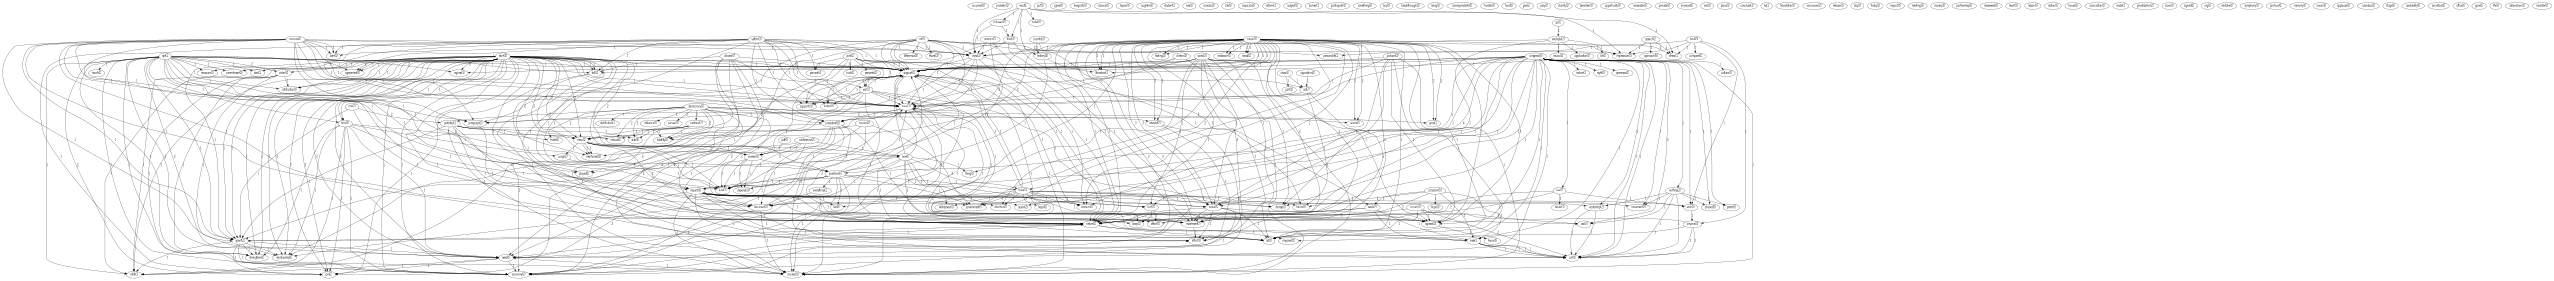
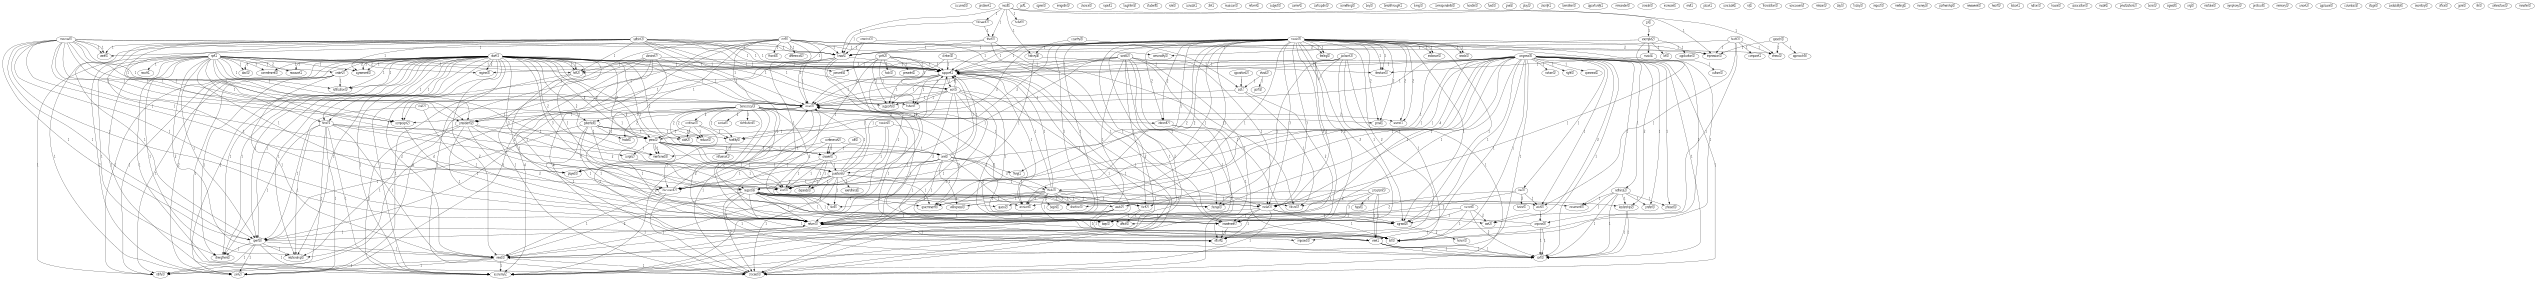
  digraph {
    fontname="Comic Neue"
    node [fontname="Comic Neue"]
    edge [fontname="Comic Neue"]
    n1 [label="occurred(1)"]
    n2 [label="problem(1)"]
    n3 [label="example(2)"]
    n4 [label="application(1)"]
    n5 [label="music(4)"]
    n6 [label="know(2)"]
    n7 [label="make(3)"]
    n8 [label="lot(1)"]
    n9 [label="culture(1)"]
    n10 [label="literature(1)"]
    n11 [label="go(1)"]
    n12 [label="support(1)"]
    n13 [label="issue(3)"]
    n14 [label="return(1)"]
    n15 [label="campaign(2)"]
    n16 [label="president(12)"]
    n17 [label="uranium(1)"]
    n18 [label="investment(7)"]
    n19 [label="effort(1)"]
    n20 [label="economy(2)"]
    n21 [label="list(1)"]
    n22 [label="agreed(2)"]
    n23 [label="need(1)"]
    n24 [label="proceed(1)"]
    n25 [label="war(5)"]
    n26 [label="fosters(1)"]
    n27 [label="supports(1)"]
    n28 [label="spent(2)"]
    n29 [label="imposed(1)"]
    n30 [label="press(1)"]
    n31 [label="relationship(1)"]
    n32 [label="kind(3)"]
    n33 [label="honor(1)"]
    n34 [label="show(2)"]
    n35 [label="aid(7)"]
    n36 [label="part(2)"]
    n37 [label="future(2)"]
    n38 [label="put(1)"]
    n39 [label="agree(1)"]
    n40 [label="democracy(3)"]
    n41 [label="influence(1)"]
    n42 [label="continue(2)"]
    n43 [label="potential(1)"]
    n44 [label="survive(1)"]
    n45 [label="reduce(1)"]
    n46 [label="distribution(1)"]
    n47 [label="trade(1)"]
    n48 [label="side(2)"]
    n49 [label="seems(1)"]
    n50 [label="hostility(1)"]
    n51 [label="grow(1)"]
    n52 [label="interest(2)"]
    n53 [label="discussed(2)"]
    n54 [label="corps(2)"]
    n55 [label="answer(1)"]
    n56 [label="one(1)"]
    n57 [label="mentioned(3)"]
    n58 [label="strengthen(1)"]
    n59 [label="ratify(1)"]
    n60 [label="join(2)"]
    n61 [label="speech(2)"]
    n62 [label="approach(5)"]
    n63 [label="stress(1)"]
    n64 [label="impression(1)"]
    n65 [label="emigrate(1)"]
    n66 [label="chance(1)"]
    n67 [label="hoped(1)"]
    n68 [label="laughter(2)"]
    n69 [label="student(1)"]
    n70 [label="npt(1)"]
    n71 [label="reach(1)"]
    n72 [label="regime(3)"]
    n73 [label="commitment(1)"]
    n74 [label="deal(1)"]
    n75 [label="reassure(1)"]
    n76 [label="question(6)"]
    n77 [label="order(2)"]
    n78 [label="time(3)"]
    n79 [label="regard(6)"]
    n80 [label="ratification(1)"]
    n81 [label="agreement(1)"]
    n82 [label="tell(2)"]
    n83 [label="think(3)"]
    n84 [label="depends(1)"]
    n85 [label="feel(1)"]
    n86 [label="everything(1)"]
    n87 [label="government(5)"]
    n88 [label="movement(2)"]
    n89 [label="fact(2)"]
    n90 [label="guess(2)"]
    n91 [label="leadership(2)"]
    n92 [label="change(1)"]
    n93 [label="sort(1)"]
    n94 [label="see(2)"]
    n95 [label="wish(1)"]
    n96 [label="keep(1)"]
    n97 [label="willingness(1)"]
    n98 [label="direction(1)"]
    n99 [label="begin(1)"]
    n100 [label="affect(1)"]
    n101 [label="role(1)"]
    n102 [label="canada(1)"]
    n103 [label="opposition(2)"]
    n104 [label="country(3)"]
    n105 [label="history(4)"]
    n106 [label="congress(5)"]
    n107 [label="nature(1)"]
    n108 [label="right(1)"]
    n109 [label="law(3)"]
    n110 [label="nothing(2)"]
    n111 [label="phased(1)"]
    n112 [label="openness(1)"]
    n113 [label="prefer(1)"]
    n114 [label="desire(1)"]
    n115 [label="anyone(3)"]
    n116 [label="view(1)"]
    n117 [label="cite(1)"]
    n118 [label="musician(1)"]
    n119 [label="reform(1)"]
    n120 [label="conference(2)"]
    n121 [label="played(1)"]
    n122 [label="thing(1)"]
    n123 [label="subject(1)"]
    n124 [label="barrier(1)"]
    n125 [label="participate(1)"]
    n126 [label="york(2)"]
    n127 [label="took(1)"]
    n128 [label="prevents(1)"]
    n129 [label="percent(4)"]
    n130 [label="something(1)"]
    n131 [label="boy(1)"]
    n132 [label="read(1)"]
    n133 [label="ballet(1)"]
    n134 [label="followed(2)"]
    n135 [label="tried(1)"]
    n136 [label="program(5)"]
    n137 [label="week(2)"]
    n138 [label="hope(1)"]
    n139 [label="mr(5)"]
    n140 [label="difference(2)"]
    n141 [label="personality(1)"]
    n142 [label="thank(3)"]
    n143 [label="went(1)"]
    n144 [label="breakthrough(1)"]
    n145 [label="start(3)"]
    n146 [label="living(1)"]
    n147 [label="correspondents(1)"]
    n148 [label="handle(1)"]
    n149 [label="fund(1)"]
    n150 [label="give(2)"]
    n151 [label="play(1)"]
    n152 [label="risk(2)"]
    n153 [label="charity(1)"]
    n154 [label="bernstein(1)"]
    n155 [label="opportunity(1)"]
    n156 [label="remainder(1)"]
    n157 [label="provide(1)"]
    n158 [label="moscow(1)"]
    n159 [label="increase(1)"]
    n160 [label="end(1)"]
    n161 [label="place(1)"]
    n162 [label="bush(3)"]
    n163 [label="compare(1)"]
    n164 [label="conclude(1)"]
    n165 [label="hq(1)"]
    n166 [label="translation(1)"]
    n167 [label="vancouver(2)"]
    n168 [label="release(1)"]
    n169 [label="day(1)"]
    n170 [label="today(1)"]
    n171 [label="impact(1)"]
    n172 [label="pdt(1)"]
    n173 [label="meeting(1)"]
    n174 [label="money(3)"]
    n175 [label="america(3)"]
    n176 [label="partnership(1)"]
    n177 [label="newsweek(1)"]
    n178 [label="heart(1)"]
    n179 [label="vanik(2)"]
    n180 [label="lisbon(1)"]
    n181 [label="nation(1)"]
    n182 [label="russia(3)"]
    n183 [label="feeling(1)"]
    n184 [label="endeavor(1)"]
    n185 [label="needs(1)"]
    n186 [label="house(1)"]
    n187 [label="association(1)"]
    n188 [label="yeltsin(3)"]
    n189 [label="made(1)"]
    n190 [label="privatization(2)"]
    n191 [label="boris(1)"]
    n192 [label="signed(1)"]
    n193 [label="ukraine(7)"]
    n194 [label="org(1)"]
    n195 [label="jackson(3)"]
    n196 [label="mistake(1)"]
    n197 [label="clinton(2)"]
    n198 [label="symphony(1)"]
    n199 [label="protocol(1)"]
    n200 [label="memory(1)"]
    n201 [label="union(2)"]
    n202 [label="applause(1)"]
    n203 [label="columbia(2)"]
    n204 [label="stage(1)"]
    n205 [label="availability(1)"]
    n206 [label="cocom(1)"]
    n207 [label="russian(1)"]
    n208 [label="secretary(1)"]
    n209 [label="office(1)"]
    n210 [label="gore(1)"]
    n211 [label="life(1)"]
    n212 [label="akhmatova(1)"]
    n213 [label="minister(1)"]
    n3 -> n4 [label=1]
    n3 -> n5 [label=1]
    n3 -> n6 [label=1]
    n3 -> n7 [label=1]
    n3 -> n8 [label=1]
    n5 -> n9 [label=1]
    n5 -> n10 [label=1]
    n6 -> n12 [label=1]
    n6 -> n13 [label=1]
    n6 -> n14 [label=1]
    n6 -> n15 [label=1]
    n6 -> n16 [label=1]
    n6 -> n17 [label=1]
    n7 -> n14 [label=1]
    n7 -> n18 [label=1]
    n7 -> n19 [label=1]
    n7 -> n20 [label=1]
    n7 -> n21 [label=1]
    n7 -> n22 [label=1]
    n11 -> n3 [label=1]
    n12 -> n13 [label=1]
    n12 -> n17 [label=1]
    n12 -> n23 [label=1]
    n12 -> n24 [label=1]
    n12 -> n24 [label=1]
    n12 -> n25 [label=1]
    n12 -> n26 [label=1]
    n12 -> n27 [label=1]
    n12 -> n27 [label=1]
    n13 -> n14 [label=1]
    n13 -> n15 [label=1]
    n13 -> n16 [label=1]
    n13 -> n24 [label=1]
    n14 -> n21 [label=1]
    n14 -> n28 [label=1]
    n14 -> n29 [label=1]
    n15 -> n14 [label=1]
    n16 -> n14 [label=2]
    n16 -> n20 [label=1]
    n16 -> n21 [label=1]
    n16 -> n22 [label=1]
    n16 -> n30 [label=1]
    n16 -> n31 [label=1]
    n16 -> n32 [label=2]
    n18 -> n19 [label=1]
    n22 -> n33 [label=2]
    n23 -> n20 [label=1]
    n23 -> n24 [label=1]
    n23 -> n59 [label=1]
    n23 -> n60 [label=1]
    n25 -> n7 [label=1]
    n25 -> n12 [label=1]
    n25 -> n13 [label=1]
    n25 -> n14 [label=2]
    n25 -> n21 [label=1]
    n25 -> n22 [label=1]
    n25 -> n23 [label=1]
    n25 -> n24 [label=1]
    n25 -> n26 [label=1]
    n25 -> n27 [label=1]
    n28 -> n14 [label=1]
    n28 -> n20 [label=1]
    n28 -> n23 [label=1]
    n28 -> n31 [label=1]
    n28 -> n58 [label=1]
    n28 -> n59 [label=1]
    n28 -> n60 [label=1]
    n30 -> n32 [label=1]
    n30 -> n32 [label=1]
    n30 -> n53 [label=1]
    n30 -> n54 [label=1]
    n30 -> n55 [label=3]
    n30 -> n55 [label=3]
    n30 -> n56 [label=1]
    n30 -> n57 [label=1]
    n30 -> n57 [label=1]
    n34 -> n35 [label=1]
    n34 -> n36 [label=1]
    n35 -> n13 [label=1]
    n35 -> n18 [label=2]
    n35 -> n37 [label=1]
    n40 -> n7 [label=2]
    n40 -> n18 [label=2]
    n40 -> n19 [label=2]
    n40 -> n20 [label=2]
-   n40 -> n41 [label=1]
+   n50 -> n41 [label=1]
    n40 -> n42 [label=2]
    n40 -> n43 [label=2]
    n40 -> n44 [label=2]
    n40 -> n45 [label=2]
    n40 -> n46 [label=1]
    n40 -> n47 [label=2]
    n40 -> n48 [label=2]
    n40 -> n49 [label=2]
    n40 -> n50 [label=2]
    n40 -> n51 [label=2]
    n40 -> n52 [label=2]
    n42 -> n19 [label=1]
    n42 -> n30 [label=1]
    n42 -> n45 [label=1]
    n42 -> n48 [label=1]
    n42 -> n50 [label=1]
    n43 -> n14 [label=1]
    n43 -> n18 [label=1]
    n43 -> n19 [label=1]
    n43 -> n28 [label=1]
    n43 -> n45 [label=1]
    n43 -> n47 [label=1]
    n43 -> n48 [label=1]
    n43 -> n50 [label=1]
    n52 -> n19 [label=1]
    n52 -> n20 [label=1]
    n53 -> n13 [label=1]
    n53 -> n23 [label=1]
    n53 -> n24 [label=1]
    n54 -> n32 [label=1]
    n55 -> n32 [label=1]
    n55 -> n32 [label=1]
    n55 -> n76 [label=1]
    n55 -> n84 [label=1]
    n55 -> n84 [label=1]
    n56 -> n12 [label=1]
    n56 -> n12 [label=1]
    n56 -> n17 [label=1]
    n56 -> n53 [label=1]
    n56 -> n83 [label=2]
    n56 -> n96 [label=1]
    n56 -> n97 [label=1]
    n56 -> n98 [label=1]
    n56 -> n100 [label=1]
    n56 -> n121 [label=1]
    n56 -> n122 [label=1]
    n61 -> n62 [label=1]
    n61 -> n63 [label=1]
    n61 -> n64 [label=1]
    n70 -> n12 [label=1]
    n70 -> n12 [label=1]
    n70 -> n13 [label=1]
    n70 -> n20 [label=1]
    n70 -> n23 [label=2]
    n70 -> n24 [label=1]
    n70 -> n28 [label=1]
    n70 -> n31 [label=1]
    n70 -> n53 [label=1]
    n70 -> n58 [label=1]
    n70 -> n59 [label=1]
    n70 -> n60 [label=2]
    n70 -> n71 [label=1]
    n70 -> n72 [label=2]
    n70 -> n73 [label=1]
    n70 -> n74 [label=1]
    n70 -> n75 [label=1]
    n70 -> n76 [label=1]
    n70 -> n77 [label=2]
    n70 -> n78 [label=1]
    n70 -> n79 [label=1]
    n70 -> n80 [label=1]
    n70 -> n81 [label=1]
    n70 -> n82 [label=1]
    n76 -> n12 [label=1]
    n76 -> n12 [label=1]
    n76 -> n13 [label=1]
    n76 -> n23 [label=1]
    n76 -> n24 [label=1]
    n76 -> n32 [label=1]
-   n86 -> n53 [label=1]
+   n76 -> n53 [label=1]
    n76 -> n79 [label=1]
    n76 -> n83 [label=1]
    n76 -> n84 [label=1]
    n76 -> n85 [label=1]
    n76 -> n86 [label=1]
    n76 -> n87 [label=1]
    n77 -> n20 [label=1]
    n77 -> n23 [label=1]
    n77 -> n58 [label=1]
    n77 -> n59 [label=1]
    n77 -> n80 [label=1]
    n78 -> n20 [label=1]
    n78 -> n23 [label=1]
    n78 -> n30 [label=1]
    n78 -> n31 [label=1]
    n78 -> n32 [label=1]
    n78 -> n54 [label=1]
    n78 -> n58 [label=1]
    n78 -> n59 [label=1]
    n78 -> n60 [label=1]
    n79 -> n7 [label=1]
    n79 -> n14 [label=1]
    n79 -> n21 [label=1]
    n79 -> n22 [label=1]
    n79 -> n23 [label=2]
    n79 -> n24 [label=2]
    n79 -> n85 [label=1]
    n79 -> n87 [label=1]
    n79 -> n88 [label=1]
    n79 -> n89 [label=1]
    n79 -> n90 [label=1]
    n79 -> n91 [label=1]
    n79 -> n92 [label=1]
    n79 -> n93 [label=1]
    n79 -> n93 [label=1]
    n79 -> n94 [label=1]
    n82 -> n18 [label=1]
    n82 -> n60 [label=1]
    n83 -> n12 [label=1]
    n83 -> n12 [label=1]
    n83 -> n17 [label=1]
    n83 -> n37 [label=1]
    n83 -> n85 [label=1]
    n83 -> n87 [label=1]
    n83 -> n89 [label=1]
    n83 -> n92 [label=1]
    n83 -> n95 [label=1]
    n83 -> n96 [label=1]
    n83 -> n97 [label=1]
    n83 -> n98 [label=1]
    n83 -> n99 [label=1]
    n89 -> n96 [label=1]
    n89 -> n100 [label=1]
    n91 -> n93 [label=1]
    n91 -> n93 [label=1]
    n95 -> n115 [label=1]
    n103 -> n35 [label=1]
    n104 -> n35 [label=1]
    n104 -> n105 [label=1]
    n105 -> n10 [label=1]
    n105 -> n32 [label=1]
    n106 -> n7 [label=1]
    n106 -> n12 [label=1]
    n106 -> n12 [label=1]
    n106 -> n13 [label=1]
    n106 -> n14 [label=1]
    n106 -> n14 [label=1]
    n106 -> n21 [label=1]
    n106 -> n22 [label=1]
    n106 -> n23 [label=1]
    n106 -> n24 [label=1]
    n106 -> n29 [label=1]
    n106 -> n53 [label=1]
    n106 -> n72 [label=1]
    n106 -> n76 [label=1]
    n106 -> n79 [label=4]
    n106 -> n83 [label=1]
    n106 -> n88 [label=1]
    n106 -> n89 [label=1]
    n106 -> n90 [label=1]
    n106 -> n91 [label=2]
    n106 -> n92 [label=1]
    n106 -> n93 [label=1]
    n106 -> n93 [label=1]
    n106 -> n94 [label=2]
    n106 -> n95 [label=1]
    n106 -> n107 [label=1]
    n106 -> n108 [label=1]
    n106 -> n109 [label=1]
    n106 -> n110 [label=1]
    n106 -> n111 [label=1]
    n106 -> n112 [label=1]
    n106 -> n113 [label=1]
    n109 -> n95 [label=1]
    n109 -> n96 [label=2]
    n109 -> n100 [label=2]
    n109 -> n114 [label=2]
    n110 -> n88 [label=1]
    n110 -> n91 [label=1]
    n110 -> n93 [label=1]
    n110 -> n93 [label=1]
    n110 -> n94 [label=1]
    n110 -> n111 [label=1]
    n110 -> n113 [label=1]
    n115 -> n13 [label=1]
    n115 -> n93 [label=1]
    n115 -> n93 [label=1]
    n115 -> n116 [label=1]
    n116 -> n13 [label=1]
    n116 -> n13 [label=1]
    n116 -> n93 [label=1]
    n116 -> n93 [label=1]
    n116 -> n93 [label=1]
    n116 -> n93 [label=1]
    n120 -> n53 [label=1]
    n120 -> n55 [label=1]
    n120 -> n55 [label=1]
    n120 -> n56 [label=1]
    n120 -> n57 [label=1]
    n126 -> n12 [label=1]
    n126 -> n12 [label=1]
    n126 -> n25 [label=1]
    n126 -> n26 [label=1]
    n126 -> n27 [label=1]
    n126 -> n121 [label=1]
    n126 -> n127 [label=1]
    n126 -> n128 [label=1]
    n126 -> n129 [label=1]
    n132 -> n6 [label=1]
    n132 -> n63 [label=1]
    n132 -> n64 [label=1]
    n132 -> n105 [label=1]
    n132 -> n133 [label=1]
    n132 -> n134 [label=1]
    n132 -> n135 [label=1]
    n134 -> n6 [label=1]
    n134 -> n135 [label=1]
    n135 -> n6 [label=1]
    n135 -> n18 [label=1]
    n135 -> n37 [label=1]
    n135 -> n82 [label=1]
    n136 -> n18 [label=3]
    n136 -> n37 [label=2]
    n136 -> n116 [label=1]
    n136 -> n116 [label=1]
    n136 -> n137 [label=1]
    n136 -> n138 [label=1]
    n137 -> n14 [label=1]
    n137 -> n14 [label=1]
    n137 -> n116 [label=1]
    n137 -> n116 [label=1]
    n139 -> n6 [label=1]
    n139 -> n13 [label=1]
    n139 -> n14 [label=1]
    n139 -> n14 [label=1]
    n139 -> n15 [label=1]
    n139 -> n16 [label=1]
    n139 -> n28 [label=1]
    n139 -> n63 [label=2]
    n139 -> n64 [label=2]
    n139 -> n137 [label=1]
    n139 -> n140 [label=1]
    n139 -> n141 [label=1]
    n139 -> n142 [label=1]
    n139 -> n143 [label=1]
    n145 -> n12 [label=1]
    n145 -> n12 [label=1]
    n145 -> n12 [label=1]
    n145 -> n12 [label=1]
    n145 -> n13 [label=1]
    n145 -> n13 [label=1]
    n145 -> n20 [label=1]
    n145 -> n20 [label=1]
    n145 -> n23 [label=2]
    n145 -> n23 [label=2]
    n145 -> n24 [label=1]
    n145 -> n24 [label=1]
    n145 -> n28 [label=1]
    n145 -> n28 [label=1]
    n145 -> n30 [label=2]
    n145 -> n30 [label=2]
    n145 -> n30 [label=2]
    n145 -> n31 [label=1]
    n145 -> n31 [label=1]
    n145 -> n53 [label=3]
    n145 -> n53 [label=3]
    n145 -> n56 [label=2]
    n145 -> n57 [label=2]
    n145 -> n57 [label=2]
    n145 -> n58 [label=1]
    n145 -> n58 [label=1]
    n145 -> n59 [label=1]
    n145 -> n59 [label=1]
    n145 -> n60 [label=2]
    n145 -> n60 [label=2]
    n145 -> n72 [label=2]
    n145 -> n73 [label=1]
    n145 -> n74 [label=1]
    n145 -> n75 [label=1]
    n145 -> n76 [label=1]
    n145 -> n77 [label=2]
    n145 -> n78 [label=1]
    n145 -> n78 [label=1]
    n145 -> n79 [label=1]
    n145 -> n79 [label=1]
    n145 -> n80 [label=1]
    n145 -> n80 [label=1]
    n145 -> n81 [label=1]
    n145 -> n81 [label=1]
    n145 -> n82 [label=1]
    n145 -> n82 [label=1]
    n152 -> n14 [label=1]
    n152 -> n28 [label=1]
    n152 -> n43 [label=2]
    n158 -> n6 [label=1]
    n158 -> n6 [label=1]
    n158 -> n13 [label=1]
    n158 -> n13 [label=1]
    n158 -> n14 [label=1]
    n158 -> n14 [label=1]
    n158 -> n15 [label=1]
    n158 -> n15 [label=1]
    n158 -> n16 [label=1]
    n158 -> n16 [label=1]
    n158 -> n28 [label=1]
    n158 -> n28 [label=1]
    n158 -> n121 [label=1]
    n158 -> n121 [label=1]
    n158 -> n143 [label=1]
    n158 -> n143 [label=1]
    n162 -> n63 [label=1]
    n162 -> n64 [label=1]
    n162 -> n95 [label=1]
    n162 -> n115 [label=1]
    n162 -> n141 [label=1]
    n162 -> n163 [label=1]
    n172 -> n55 [label=1]
    n175 -> n6 [label=1]
    n175 -> n18 [label=1]
    n175 -> n32 [label=1]
    n179 -> n7 [label=1]
    n179 -> n12 [label=1]
    n179 -> n12 [label=1]
    n179 -> n13 [label=1]
    n179 -> n14 [label=1]
    n179 -> n21 [label=1]
    n179 -> n22 [label=1]
    n179 -> n23 [label=1]
    n179 -> n24 [label=1]
    n179 -> n53 [label=1]
    n179 -> n89 [label=1]
    n179 -> n92 [label=1]
    n182 -> n6 [label=1]
    n182 -> n7 [label=3]
    n182 -> n7 [label=3]
    n182 -> n10 [label=1]
    n182 -> n10 [label=1]
    n182 -> n12 [label=1]
    n182 -> n12 [label=1]
    n182 -> n12 [label=1]
    n182 -> n14 [label=1]
    n182 -> n14 [label=1]
    n182 -> n17 [label=1]
    n182 -> n17 [label=1]
    n182 -> n18 [label=2]
    n182 -> n18 [label=2]
    n182 -> n19 [label=2]
    n182 -> n19 [label=2]
    n182 -> n20 [label=2]
    n182 -> n20 [label=2]
    n182 -> n21 [label=1]
    n182 -> n21 [label=1]
    n182 -> n22 [label=1]
    n182 -> n22 [label=1]
    n182 -> n49 [label=2]
    n182 -> n49 [label=2]
    n182 -> n50 [label=2]
    n182 -> n50 [label=2]
    n182 -> n51 [label=2]
    n182 -> n51 [label=2]
    n182 -> n52 [label=2]
    n182 -> n52 [label=2]
    n182 -> n64 [label=1]
    n182 -> n87 [label=2]
    n182 -> n87 [label=2]
    n182 -> n98 [label=1]
    n182 -> n122 [label=1]
    n182 -> n183 [label=1]
    n182 -> n183 [label=1]
    n182 -> n184 [label=1]
    n182 -> n184 [label=1]
    n182 -> n185 [label=1]
    n182 -> n185 [label=1]
    n188 -> n6 [label=1]
    n188 -> n12 [label=1]
    n188 -> n12 [label=1]
    n188 -> n13 [label=1]
    n188 -> n14 [label=1]
    n188 -> n15 [label=1]
    n188 -> n16 [label=1]
    n188 -> n25 [label=1]
    n188 -> n26 [label=1]
    n188 -> n27 [label=1]
    n188 -> n28 [label=1]
    n188 -> n60 [label=1]
    n188 -> n81 [label=1]
    n188 -> n82 [label=1]
    n188 -> n129 [label=1]
    n188 -> n143 [label=1]
    n193 -> n12 [label=3]
    n193 -> n13 [label=1]
    n193 -> n20 [label=4]
    n193 -> n24 [label=4]
    n193 -> n31 [label=4]
    n193 -> n59 [label=4]
    n193 -> n60 [label=5]
    n193 -> n82 [label=1]
    n195 -> n7 [label=1]
    n195 -> n12 [label=1]
    n195 -> n13 [label=1]
    n195 -> n21 [label=1]
    n195 -> n22 [label=1]
    n195 -> n24 [label=1]
    n195 -> n92 [label=1]
    n197 -> n12 [label=1]
    n197 -> n13 [label=1]
    n197 -> n24 [label=1]
    n206 -> n14 [label=1]
    n206 -> n21 [label=1]
    n206 -> n22 [label=1]
    n206 -> n93 [label=2]
    n206 -> n94 [label=2]
    n207 -> n20 [label=1]
    n207 -> n30 [label=1]
    n207 -> n32 [label=1]
    n207 -> n87 [label=2]
  }
